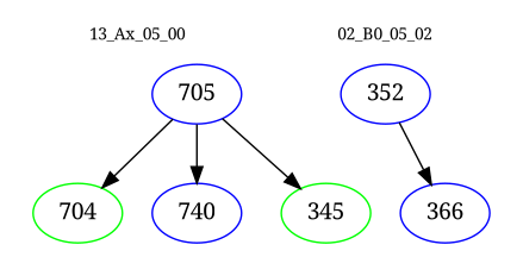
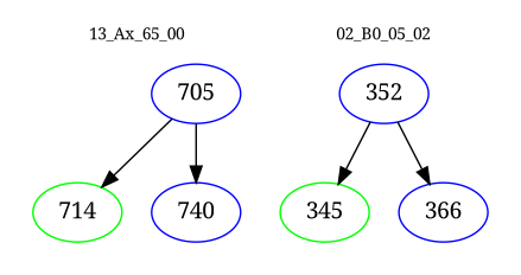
  digraph {
    fontname="Noto Serif"
    node [color=blue fontname="Noto Serif"]
    edge [color=black fontname="Noto Serif"]
    n1 [label=705]
-   n2 [color=green label=704]
+   n2 [color=green label=714]
    n3 [label=740]
    n4 [label=352]
    n5 [color=green label=345]
    n6 [label=366]
    subgraph cluster_1 {
      color=white
      fontsize=10
-     label="13_Ax_05_00"
+     label="13_Ax_65_00"
      n1
      n2
      n3
    }
    subgraph cluster_2 {
      color=white
      fontsize=10
      label="02_B0_05_02"
      n4
      n5
      n6
    }
    n1 -> n2
    n1 -> n3
-   n1 -> n5
+   n4 -> n5
    n4 -> n6
  }
